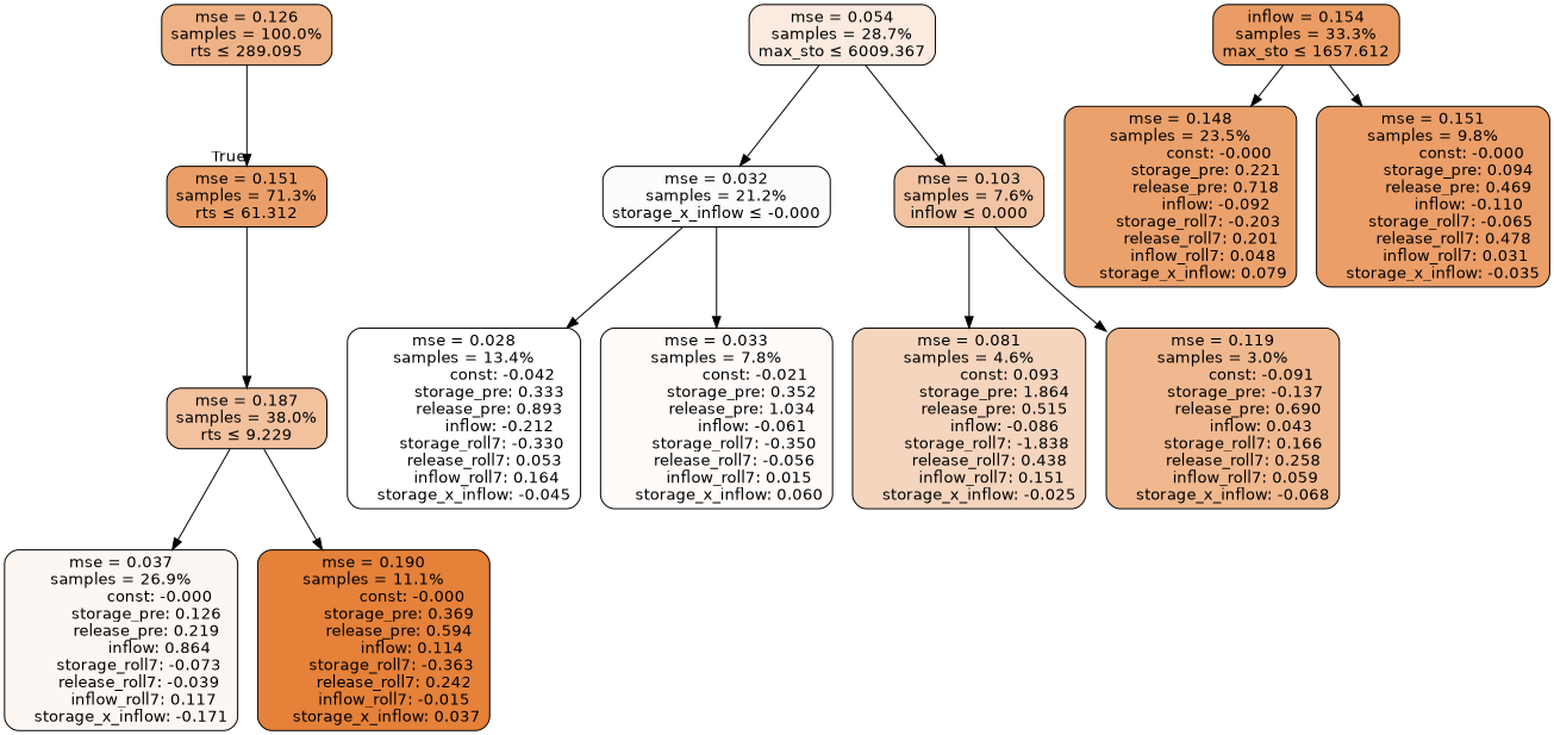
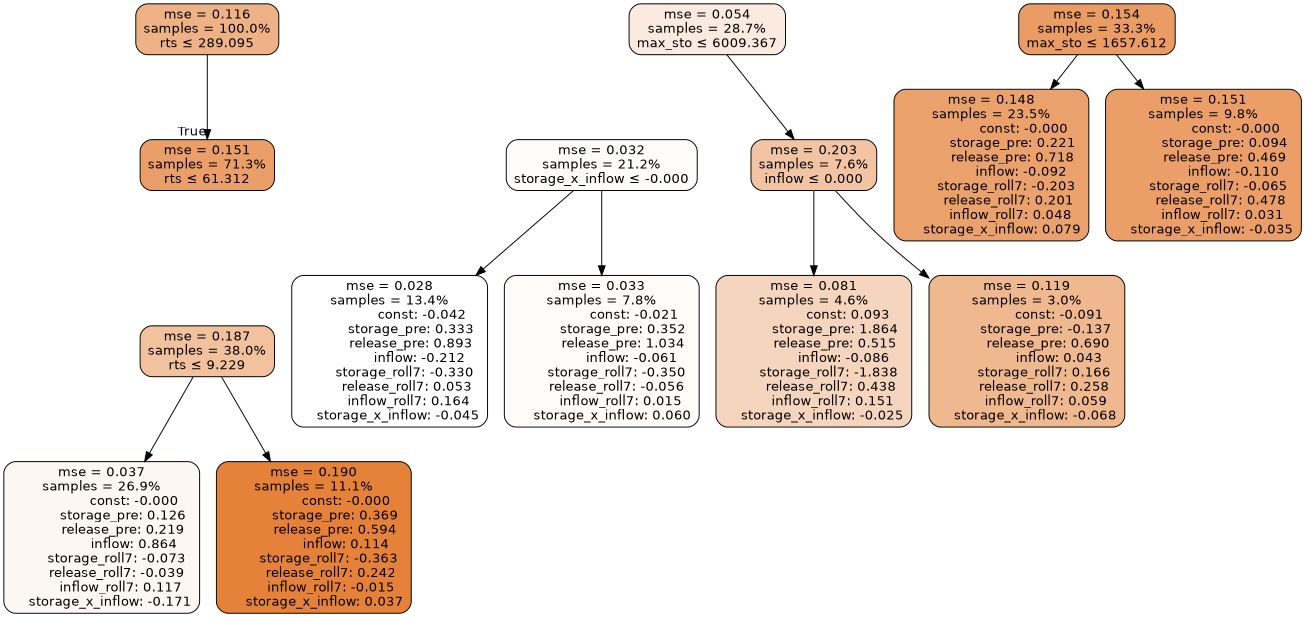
  digraph {
    node [color=black fontname=helvetica shape=rectangle style="filled, rounded"]
    edge [fontname=helvetica]
-   n1 [fillcolor="#efb286" label="mse = 0.126\nsamples = 100.0%\nrts &le; 289.095"]
+   n1 [fillcolor="#efb286" label="mse = 0.116\nsamples = 100.0%\nrts &le; 289.095"]
    n2 [fillcolor="#eb9f68" label="mse = 0.151\nsamples = 71.3%\nrts &le; 61.312"]
    n3 [fillcolor="#f2c19e" label="mse = 0.187\nsamples = 38.0%\nrts &le; 9.229"]
    n4 [fillcolor="#faeadf" label="mse = 0.054\nsamples = 28.7%\nmax_sto &le; 6009.367"]
    n5 [fillcolor="#fefcfa" label="mse = 0.032\nsamples = 21.2%\nstorage_x_inflow &le; -0.000"]
-   n6 [fillcolor="#f2c4a3" label="mse = 0.103\nsamples = 7.6%\ninflow &le; 0.000"]
+   n6 [fillcolor="#f2c4a3" label="mse = 0.203\nsamples = 7.6%\ninflow &le; 0.000"]
    n7 [fillcolor="#fdf7f3" label="mse = 0.037\nsamples = 26.9%\n               const: -0.000\n          storage_pre: 0.126\n          release_pre: 0.219\n               inflow: 0.864\n       storage_roll7: -0.073\n       release_roll7: -0.039\n         inflow_roll7: 0.117\n    storage_x_inflow: -0.171"]
    n8 [fillcolor="#e58139" label="mse = 0.190\nsamples = 11.1%\n               const: -0.000\n          storage_pre: 0.369\n          release_pre: 0.594\n               inflow: 0.114\n       storage_roll7: -0.363\n        release_roll7: 0.242\n        inflow_roll7: -0.015\n     storage_x_inflow: 0.037"]
-   n9 [fillcolor="#ea9c64" label="inflow = 0.154\nsamples = 33.3%\nmax_sto &le; 1657.612"]
+   n9 [fillcolor="#ea9c64" label="mse = 0.154\nsamples = 33.3%\nmax_sto &le; 1657.612"]
    n10 [fillcolor="#eba16c" label="mse = 0.148\nsamples = 23.5%\n               const: -0.000\n          storage_pre: 0.221\n          release_pre: 0.718\n              inflow: -0.092\n       storage_roll7: -0.203\n        release_roll7: 0.201\n         inflow_roll7: 0.048\n     storage_x_inflow: 0.079"]
    n11 [fillcolor="#eb9e68" label="mse = 0.151\nsamples = 9.8%\n               const: -0.000\n          storage_pre: 0.094\n          release_pre: 0.469\n              inflow: -0.110\n       storage_roll7: -0.065\n        release_roll7: 0.478\n         inflow_roll7: 0.031\n    storage_x_inflow: -0.035"]
    n12 [fillcolor="#ffffff" label="mse = 0.028\nsamples = 13.4%\n               const: -0.042\n          storage_pre: 0.333\n          release_pre: 0.893\n              inflow: -0.212\n       storage_roll7: -0.330\n        release_roll7: 0.053\n         inflow_roll7: 0.164\n    storage_x_inflow: -0.045"]
    n13 [fillcolor="#fefbf9" label="mse = 0.033\nsamples = 7.8%\n               const: -0.021\n          storage_pre: 0.352\n          release_pre: 1.034\n              inflow: -0.061\n       storage_roll7: -0.350\n       release_roll7: -0.056\n         inflow_roll7: 0.015\n     storage_x_inflow: 0.060"]
    n14 [fillcolor="#f6d5be" label="mse = 0.081\nsamples = 4.6%\n                const: 0.093\n          storage_pre: 1.864\n          release_pre: 0.515\n              inflow: -0.086\n       storage_roll7: -1.838\n        release_roll7: 0.438\n         inflow_roll7: 0.151\n    storage_x_inflow: -0.025"]
    n15 [fillcolor="#f0b88f" label="mse = 0.119\nsamples = 3.0%\n               const: -0.091\n         storage_pre: -0.137\n          release_pre: 0.690\n               inflow: 0.043\n        storage_roll7: 0.166\n        release_roll7: 0.258\n         inflow_roll7: 0.059\n    storage_x_inflow: -0.068"]
    n1 -> n2 [headlabel=True labelangle=45 labeldistance=2.5]
-   n2 -> n3
    n3 -> n7
    n3 -> n8
-   n4 -> n5
    n4 -> n6
    n5 -> n12
    n5 -> n13
    n6 -> n14
    n6 -> n15
    n9 -> n10
    n9 -> n11
  }
